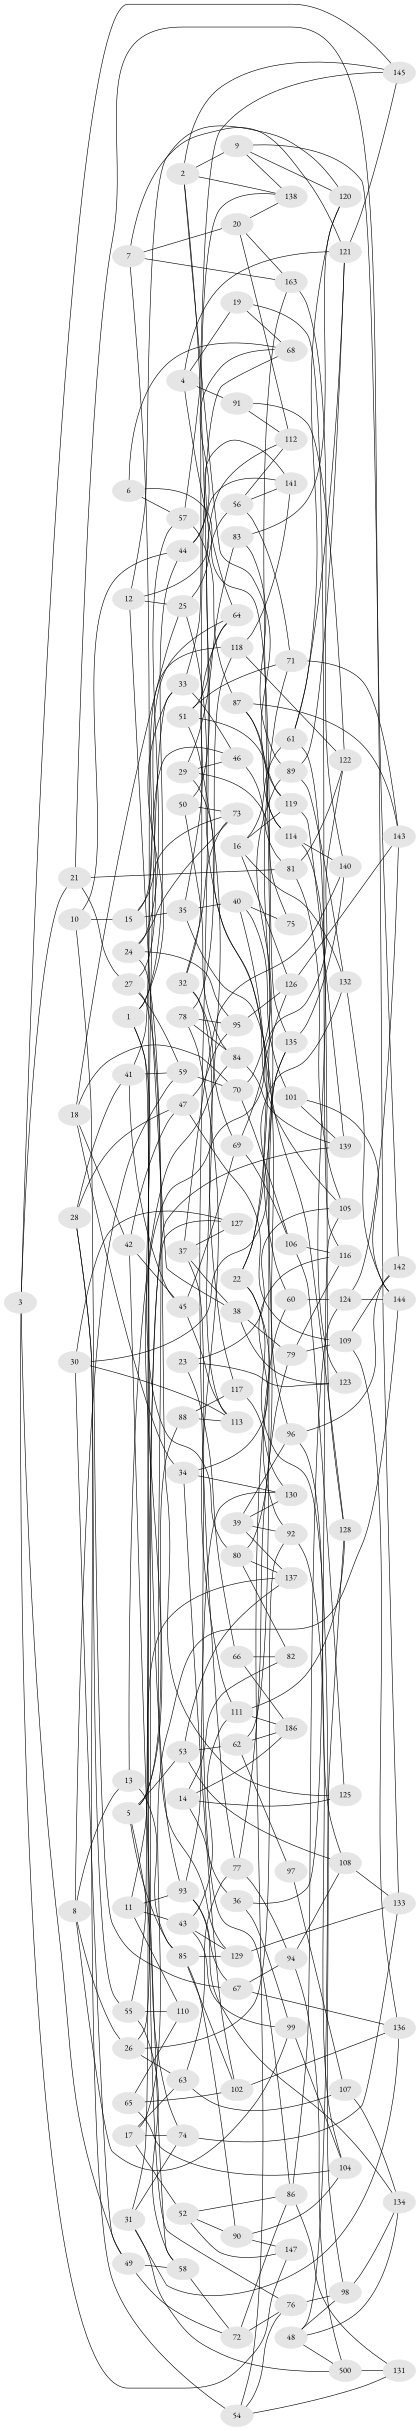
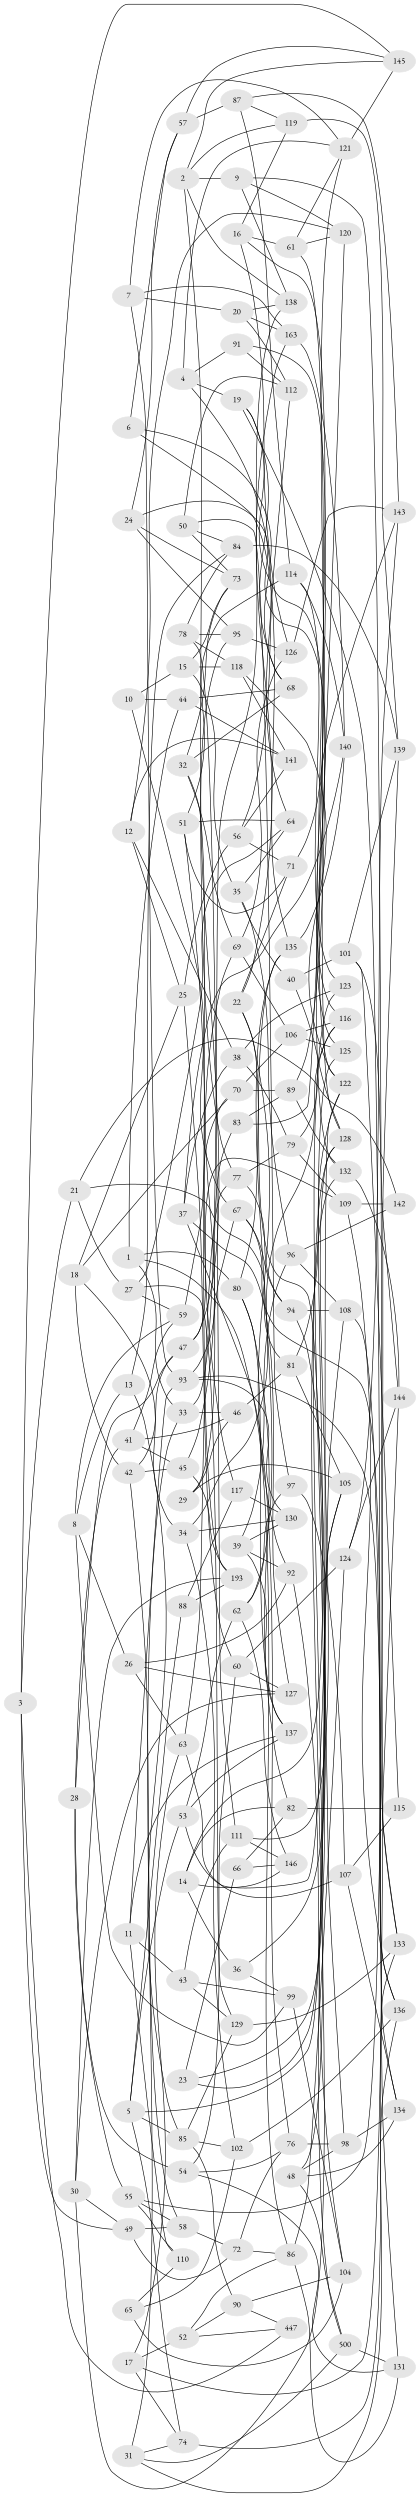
  graph {
    fontname="EB Garamond"
    rankdir=LR
    node [color=gray90 fontname="EB Garamond" style=filled]
    edge [fontname="EB Garamond"]
    1
    33
    44
    76
    80
    138
    46
    68
    141
    98
    135
    137
    82
    2
    9
    77
    119
    145
    120
    133
    79
    94
    139
    3
    21
    49
-   147
+   147 [label=447]
    27
    81
    142
    58
    72
    4
    19
    64
    91
    121
    116
    131
    122
    112
    5
    53
    85
    88
    74
    62
    108
    129
    102
    90
-   113
+   113 [label=193]
    117
    6
    57
    36
    99
    105
    87
    140
    7
    20
    93
    n64 [label=163]
    67
    130
    134
    8
    13
    26
    59
    84
    63
    92
    127
    70
    104
    10
    15
    35
    73
    118
    136
    11
    43
    110
    111
    12
    25
    38
    56
    60
    123
    14
    125
-   146 [label=186]
+   146
+   115
    40
    96
    16
    61
    126
    132
    128
    143
    144
    17
    52
    86
    107
    18
    34
    42
    47
    45
    106
    89
    22
    71
    23
    66
    24
    95
    124
    28
    41
    54
    55
    109
    29
-   75
    83
    30
    31
    n135 [label=500]
    32
    69
    101
    37
    39
    48
    50
    97
    51
    114
    65
    78
    1 -- 33
    1 -- 44
    1 -- 76
    1 -- 80
    33 -- 138
    33 -- 46
    44 -- 68
    44 -- 141
    76 -- 98
    80 -- 135
    80 -- 137
    80 -- 82
    46 -- 81
    98 -- 134
    135 -- 140
+   82 -- 115
    2 -- 138
    2 -- 9
    2 -- 77
    2 -- 119
    2 -- 145
    9 -- 138
    9 -- 120
    9 -- 133
    77 -- 79
    77 -- 94
    119 -- 139
    79 -- 116
    79 -- 109
    94 -- 108
    94 -- n135
    3 -- 145
    3 -- 21
    3 -- 49
    3 -- 147
    21 -- 27
    21 -- 81
    21 -- 142
    49 -- 58
    49 -- 72
    27 -- 64
    27 -- 129
    27 -- 59
    81 -- 122
    81 -- 105
    58 -- 72
    72 -- 76
    72 -- 86
    4 -- 19
    4 -- 64
    4 -- 91
    4 -- 121
    19 -- 68
    19 -- 116
+   19 -- 131
    91 -- 122
    91 -- 112
    121 -- 145
    5 -- 122
    5 -- 53
    5 -- 85
    5 -- 88
    5 -- 74
    53 -- 137
    53 -- 62
    53 -- 108
    85 -- 129
    85 -- 102
    85 -- 90
    88 -- 113
    88 -- 117
    74 -- 133
    62 -- 135
    62 -- 146
    62 -- 97
    108 -- 133
    129 -- 133
    102 -- 136
    90 -- 147
    90 -- 104
    117 -- 130
    6 -- 68
    6 -- 135
    6 -- 57
    57 -- 145
    57 -- 87
    36 -- 99
    36 -- 105
    99 -- 104
    87 -- 119
    87 -- 143
    87 -- 114
    7 -- 121
    7 -- 20
    7 -- 93
    7 -- n64
    20 -- 138
    20 -- 112
    20 -- n64
    93 -- 67
    93 -- 130
    93 -- 134
    n64 -- 140
    67 -- 94
    67 -- 136
    8 -- 99
    8 -- 13
    8 -- 26
    8 -- 59
    13 -- 85
    13 -- 84
    26 -- 63
    26 -- 92
    26 -- 127
    59 -- 70
    84 -- 139
    63 -- 77
    63 -- 107
    92 -- 104
    70 -- 106
    70 -- 89
    10 -- 44
    10 -- 67
    10 -- 15
    15 -- 35
    15 -- 73
    15 -- 118
    35 -- 64
    35 -- 40
    35 -- 96
    118 -- 141
    118 -- 122
    11 -- 137
    11 -- 93
    11 -- 43
    11 -- 110
    43 -- 129
    43 -- 99
    43 -- 111
    111 -- 146
    111 -- 128
    12 -- 141
    12 -- 120
    12 -- 25
    12 -- 38
    25 -- 56
    25 -- 60
    38 -- 79
    38 -- 123
    56 -- 141
    56 -- 112
    56 -- 71
+   60 -- 127
    60 -- 124
    14 -- 82
    14 -- 36
    14 -- 125
    14 -- 146
    40 -- 128
-   40 -- 75
    40 -- 101
    96 -- 142
    96 -- 108
    16 -- 119
    16 -- 61
    16 -- 126
    16 -- 132
    61 -- 120
    61 -- 121
    61 -- 128
    126 -- 143
    132 -- 144
    17 -- 74
    17 -- 63
    17 -- 144
    17 -- 52
    52 -- 147
    52 -- 90
    52 -- 86
    86 -- 131
    86 -- 124
    107 -- 134
+   107 -- 115
    18 -- 70
    18 -- 25
    18 -- 34
    18 -- 42
    34 -- 116
    34 -- 102
    34 -- 130
    42 -- 58
    42 -- 47
    42 -- 45
    47 -- 95
    47 -- 109
    45 -- 113
    45 -- 69
    106 -- 116
    106 -- 125
    89 -- 121
    89 -- 132
    22 -- 98
    22 -- n64
    22 -- 92
    22 -- 71
    71 -- 143
    23 -- 105
    23 -- 123
    23 -- 66
    66 -- 82
    66 -- 146
    24 -- 57
    24 -- 73
    24 -- 125
    24 -- 95
    95 -- 126
    124 -- 143
    124 -- 144
    28 -- 47
    28 -- 41
    28 -- 54
    28 -- 55
    41 -- 46
    41 -- 59
    41 -- 45
    54 -- 76
    54 -- 131
    54 -- 60
    55 -- 139
    55 -- 58
    55 -- 110
    109 -- 142
    109 -- 136
    29 -- 46
    29 -- 105
-   29 -- 75
    29 -- 83
    83 -- 120
    83 -- 89
    30 -- 49
    30 -- 113
    30 -- 127
    30 -- 132
    31 -- 33
    31 -- 74
    31 -- 136
    31 -- n135
    n135 -- 131
    32 -- 68
    32 -- 113
    32 -- 73
    32 -- 69
    69 -- 126
    69 -- 106
    101 -- 139
+   101 -- 115
    101 -- 144
    37 -- 140
    37 -- 127
    37 -- 38
    37 -- 86
    39 -- 137
    39 -- 130
    39 -- 92
    39 -- 96
    48 -- 98
    48 -- 134
    48 -- 128
    48 -- n135
    50 -- 112
    50 -- 84
    50 -- 73
+   50 -- 97
    97 -- 107
    51 -- 64
    51 -- 117
    51 -- 71
    51 -- 114
    114 -- 140
    114 -- 123
    65 -- 102
    65 -- 104
    65 -- 110
    78 -- 84
    78 -- 118
    78 -- 111
    78 -- 95
  }
